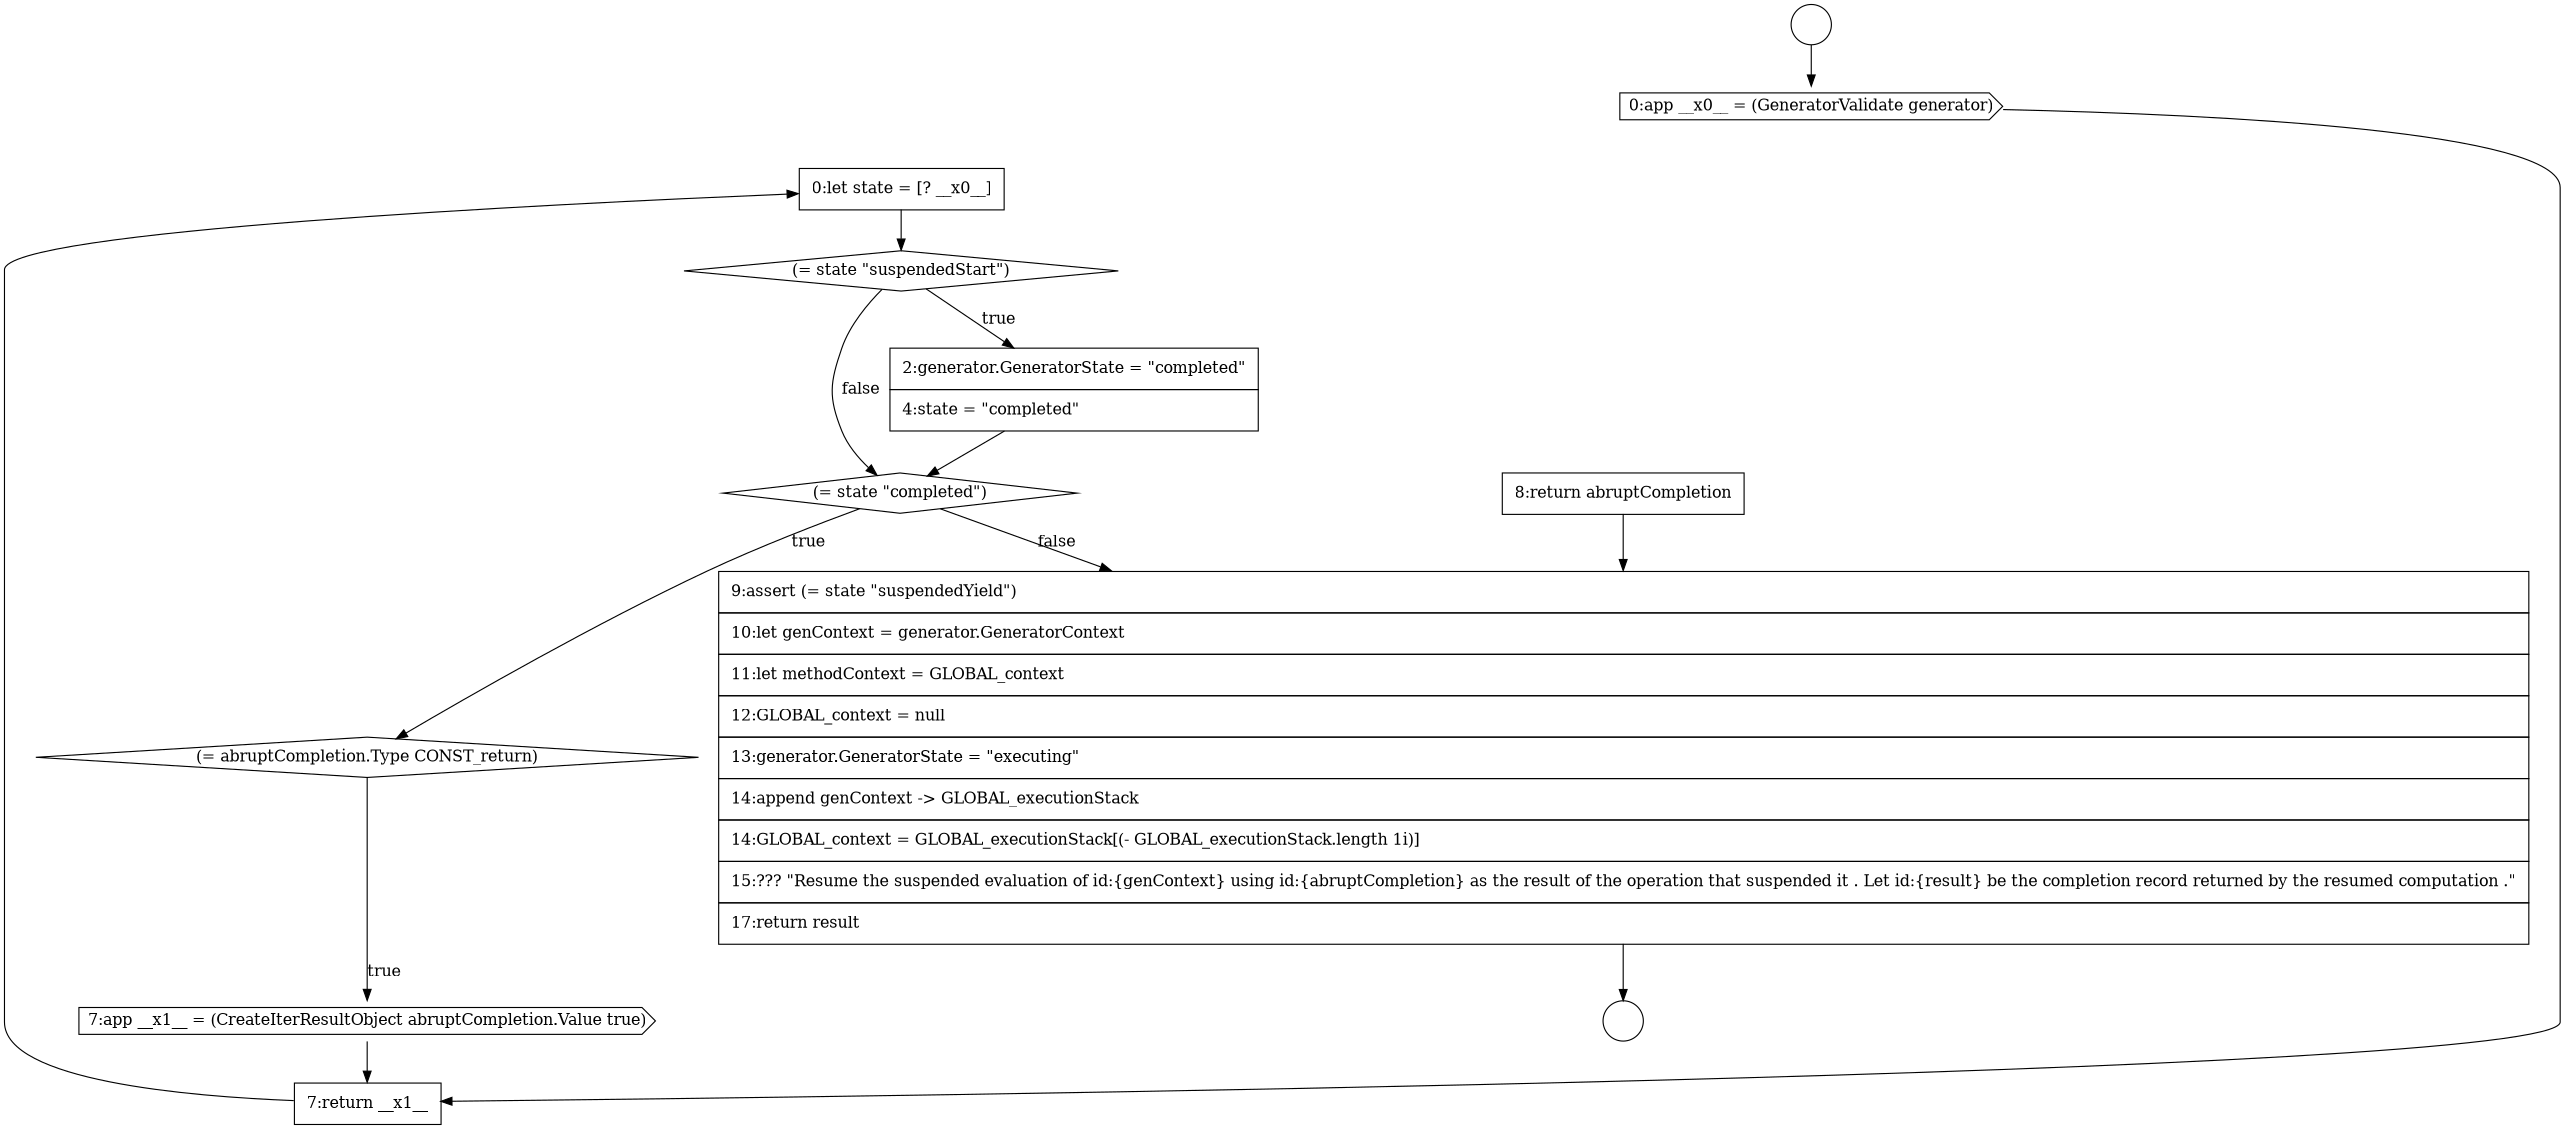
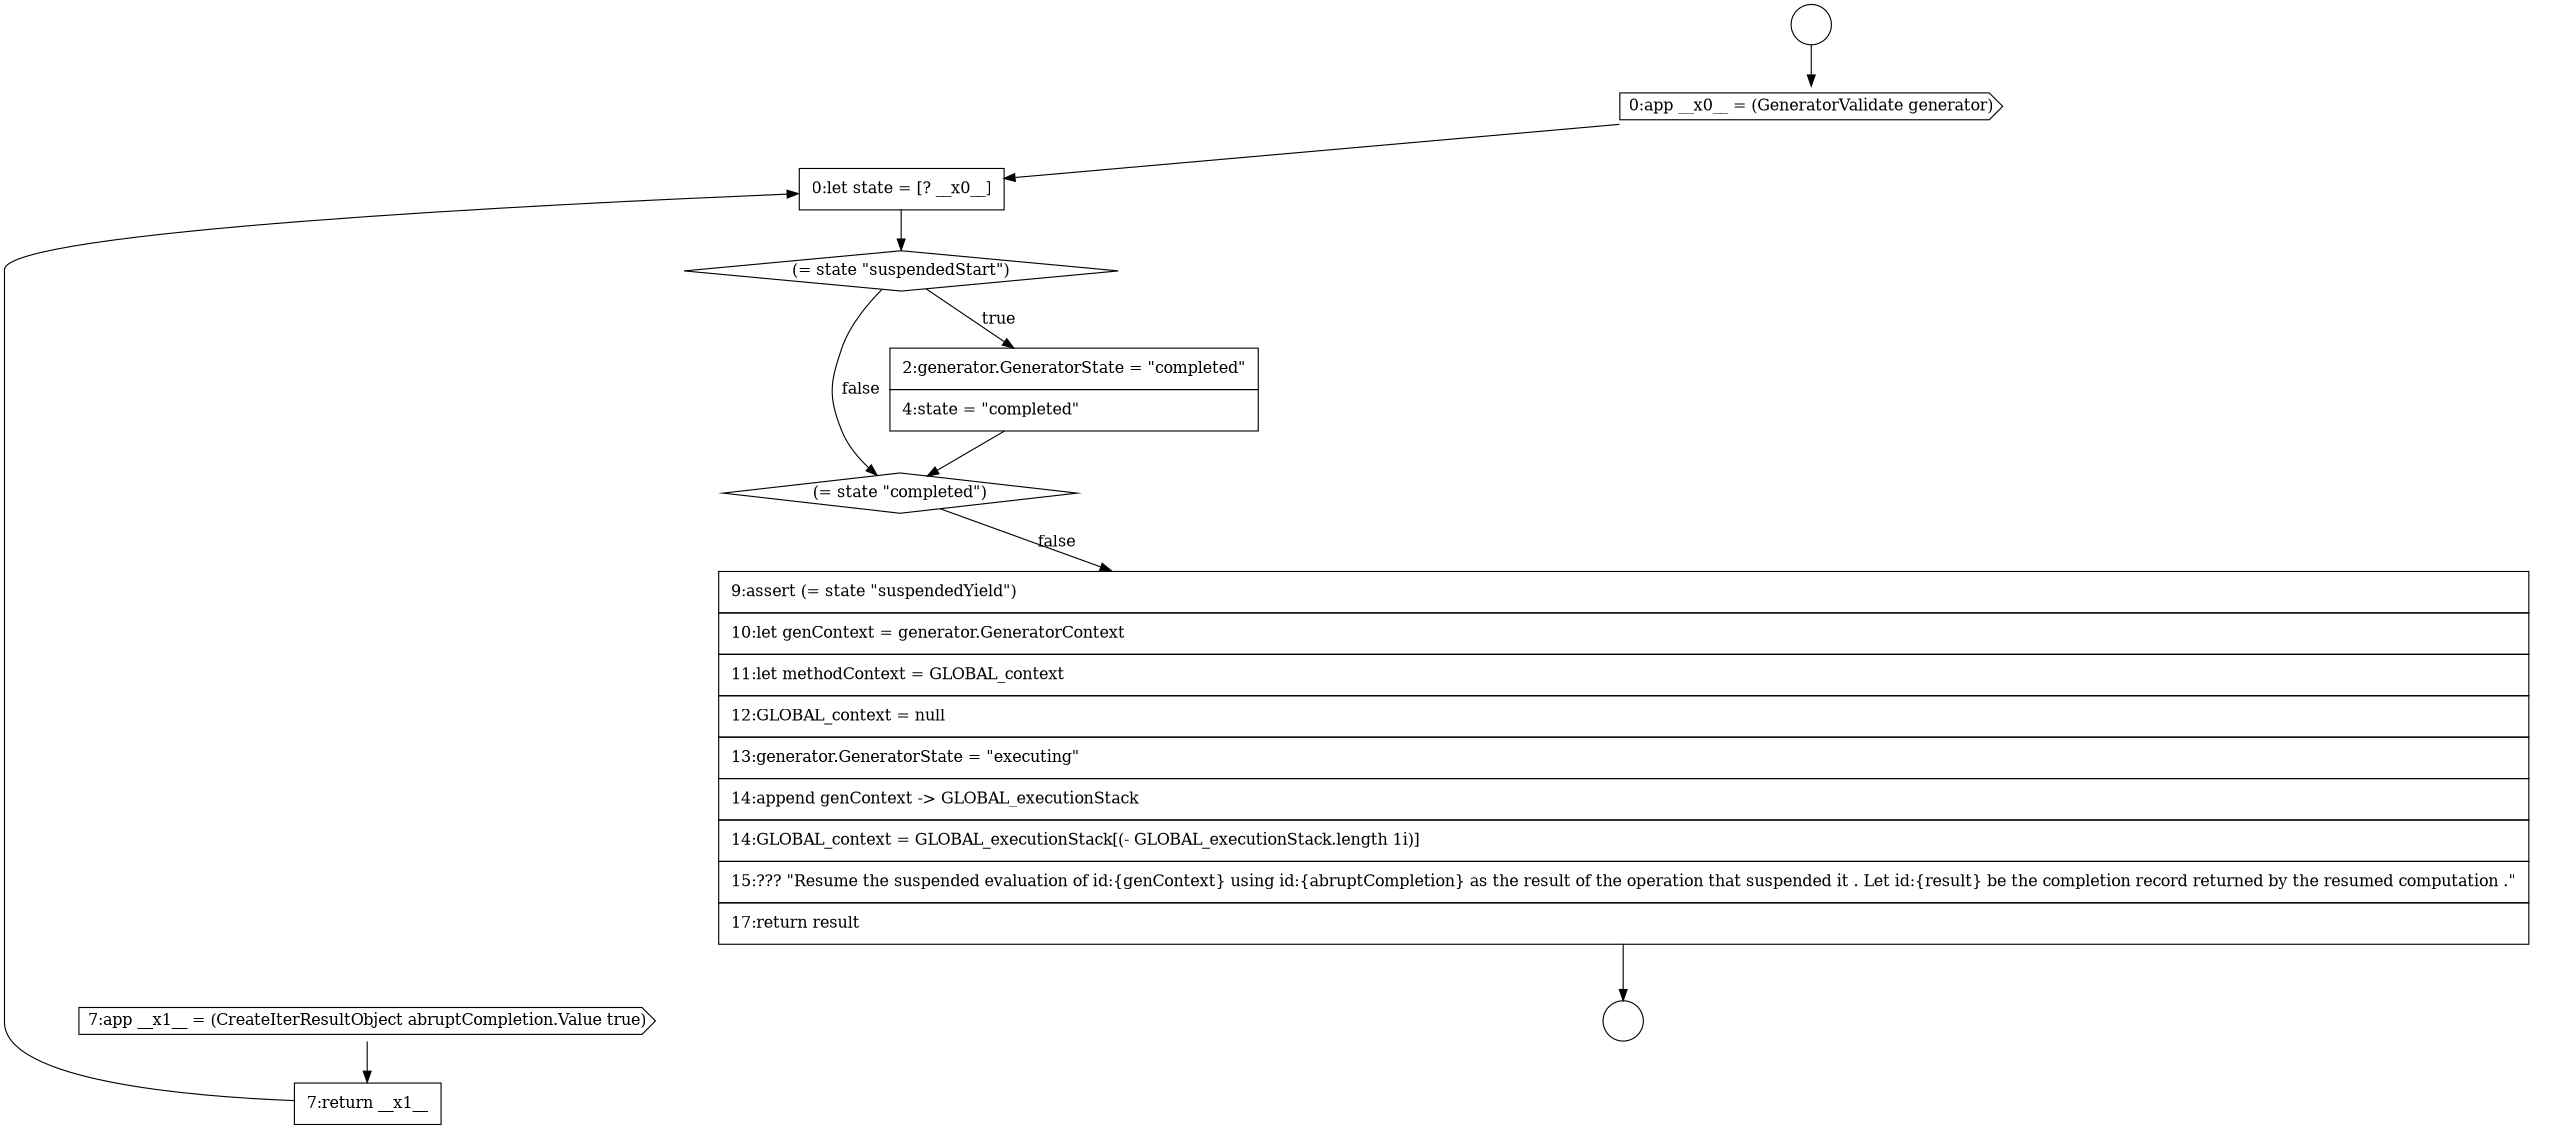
  digraph {
    node [color=black fillcolor=white shape=none style=filled]
    edge [color=black]
    n1 [label=" " shape=circle]
    n2 [label=<<font color="black">0:app __x0__ = (GeneratorValidate generator)</font>> shape=cds]
    n3 [label=<<font color="black">     <table border="0" cellborder="1" cellspacing="0" cellpadding="10">       <tr><td align="left">0:let state = [? __x0__]</td></tr>     </table>   </font>> margin=0]
-   n4 [label=<<font color="black">(= abruptCompletion.Type CONST_return)</font>> shape=diamond]
    n5 [label=<<font color="black">7:app __x1__ = (CreateIterResultObject abruptCompletion.Value true)</font>> shape=cds]
    n6 [label=<<font color="black">     <table border="0" cellborder="1" cellspacing="0" cellpadding="10">       <tr><td align="left">7:return __x1__</td></tr>     </table>   </font>> margin=0]
-   n7 [label=<<font color="black">     <table border="0" cellborder="1" cellspacing="0" cellpadding="10">       <tr><td align="left">8:return abruptCompletion</td></tr>     </table>   </font>> margin=0]
    n8 [label=<<font color="black">     <table border="0" cellborder="1" cellspacing="0" cellpadding="10">       <tr><td align="left">9:assert (= state &quot;suspendedYield&quot;)</td></tr>       <tr><td align="left">10:let genContext = generator.GeneratorContext</td></tr>       <tr><td align="left">11:let methodContext = GLOBAL_context</td></tr>       <tr><td align="left">12:GLOBAL_context = null</td></tr>       <tr><td align="left">13:generator.GeneratorState = &quot;executing&quot;</td></tr>       <tr><td align="left">14:append genContext -&gt; GLOBAL_executionStack</td></tr>       <tr><td align="left">14:GLOBAL_context = GLOBAL_executionStack[(- GLOBAL_executionStack.length 1i)]</td></tr>       <tr><td align="left">15:??? &quot;Resume the suspended evaluation of id:{genContext} using id:{abruptCompletion} as the result of the operation that suspended it . Let id:{result} be the completion record returned by the resumed computation .&quot;</td></tr>       <tr><td align="left">17:return result</td></tr>     </table>   </font>> margin=0]
    n9 [label=" " shape=circle]
    n10 [label=<<font color="black">(= state &quot;suspendedStart&quot;)</font>> shape=diamond]
    n11 [label=<<font color="black">(= state &quot;completed&quot;)</font>> shape=diamond]
    n12 [label=<<font color="black">     <table border="0" cellborder="1" cellspacing="0" cellpadding="10">       <tr><td align="left">2:generator.GeneratorState = &quot;completed&quot;</td></tr>       <tr><td align="left">4:state = &quot;completed&quot;</td></tr>     </table>   </font>> margin=0]
    n1 -> n2
-   n2 -> n6
+   n2 -> n3
    n3 -> n10
-   n4 -> n5 [label=<<font color="black">true</font>>]
    n5 -> n6
    n6 -> n3
-   n7 -> n8
    n8 -> n9
    n10 -> n11 [label=<<font color="black">false</font>>]
    n10 -> n12 [label=<<font color="black">true</font>>]
-   n11 -> n4 [label=<<font color="black">true</font>>]
    n11 -> n8 [label=<<font color="black">false</font>>]
    n12 -> n11
  }
